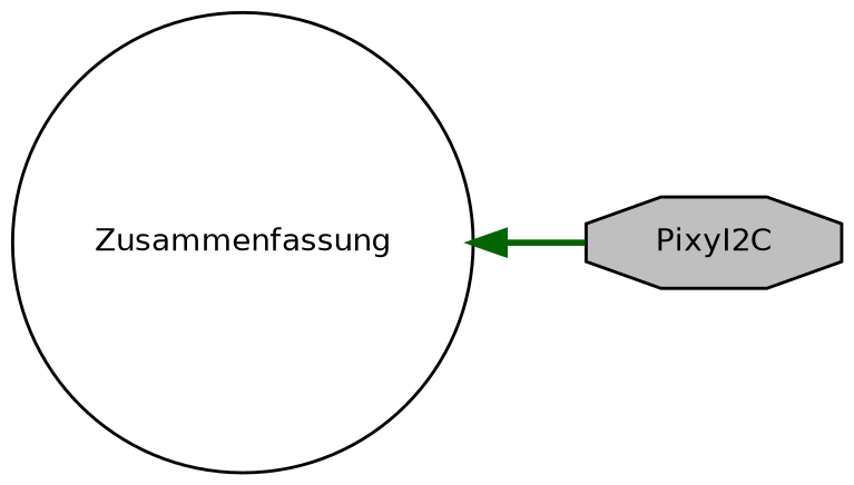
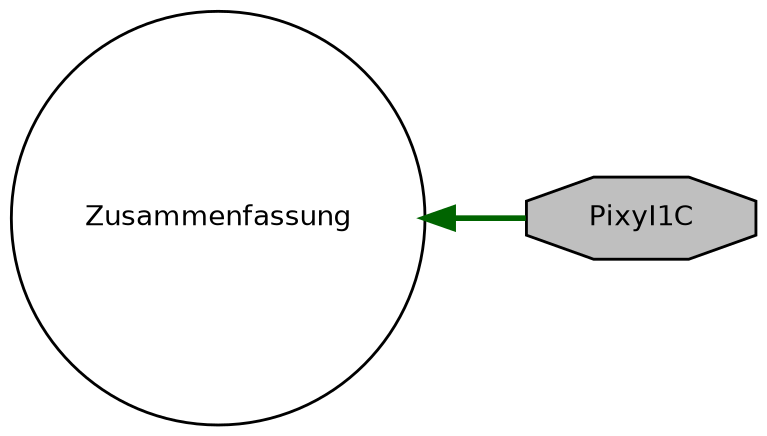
  digraph {
    rankdir=LR
    node [color=black fontname=Helvetica fontsize=10 style=filled]
    n1 [fillcolor=white height=0.2 label=Zusammenfassung shape=circle width=0.4]
-   n2 [fillcolor=grey75 fontcolor=black height=0.2 label=PixyI2C shape=octagon width=0.4]
+   n2 [fillcolor=grey75 fontcolor=black height=0.2 label=PixyI1C shape=octagon width=0.4]
    n1 -> n2 [dir=back fontname=Helvetica fontsize=10 labelfontname=Helvetica labelfontsize=10 shape=plaintext style=bold color=darkgreen]
  }
